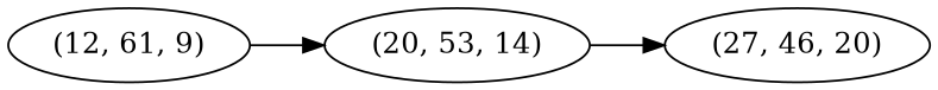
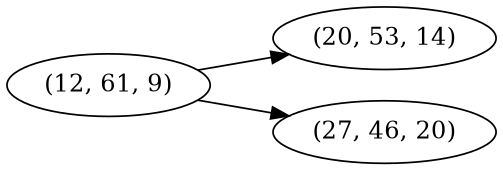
  digraph {
    rankdir=LR
    "(12, 61, 9)"
    "(20, 53, 14)"
    "(27, 46, 20)"
    "(12, 61, 9)" -> "(20, 53, 14)"
-   "(20, 53, 14)" -> "(27, 46, 20)"
+   "(12, 61, 9)" -> "(27, 46, 20)"
  }
